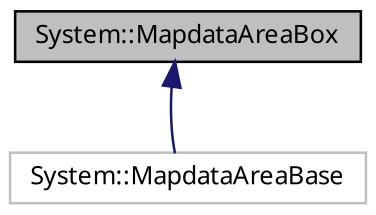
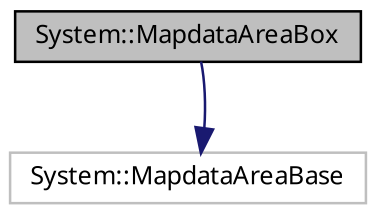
  digraph {
    fontname="Noto Sans"
    node [fontname="Noto Sans" fontsize=10 shape=record style=filled]
    n1 [color=black fillcolor=grey75 fontcolor=black height=0.2 label="System::MapdataAreaBox" width=0.4]
    n2 [color=grey75 fillcolor=white height=0.2 label="System::MapdataAreaBase" width=0.4]
-   n1 -> n2 [color=midnightblue dir=back fontname="Noto Sans" fontsize=10 labelfontname=FreeMono labelfontsize=10 style=solid]
+   n2 -> n1 [color=midnightblue dir=back fontname="Noto Sans" fontsize=10 labelfontname=FreeMono labelfontsize=10 style=solid]
  }
